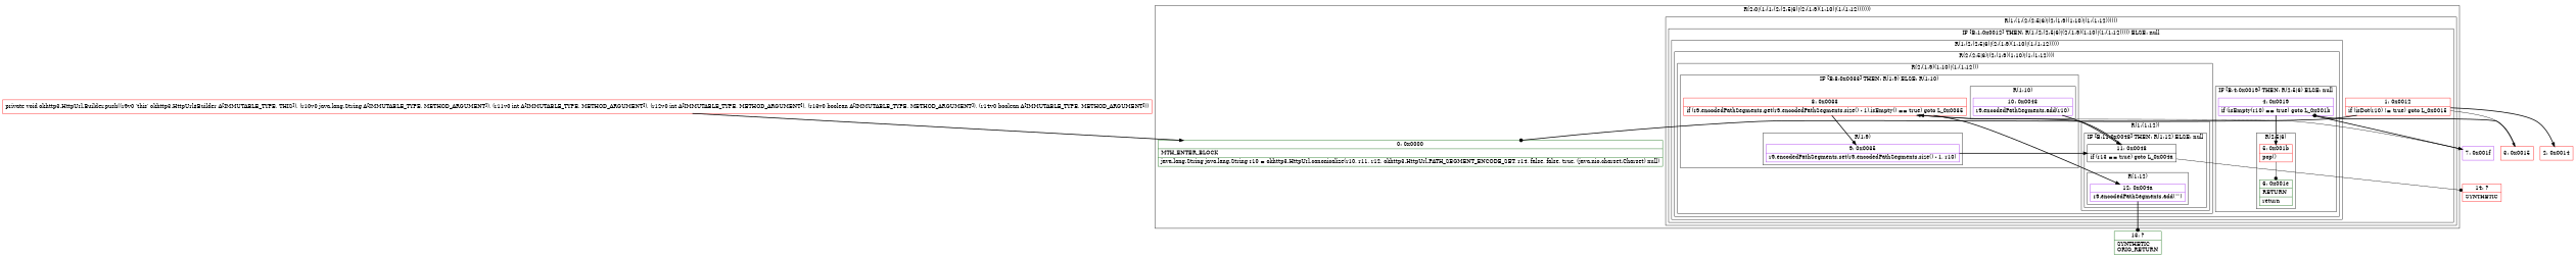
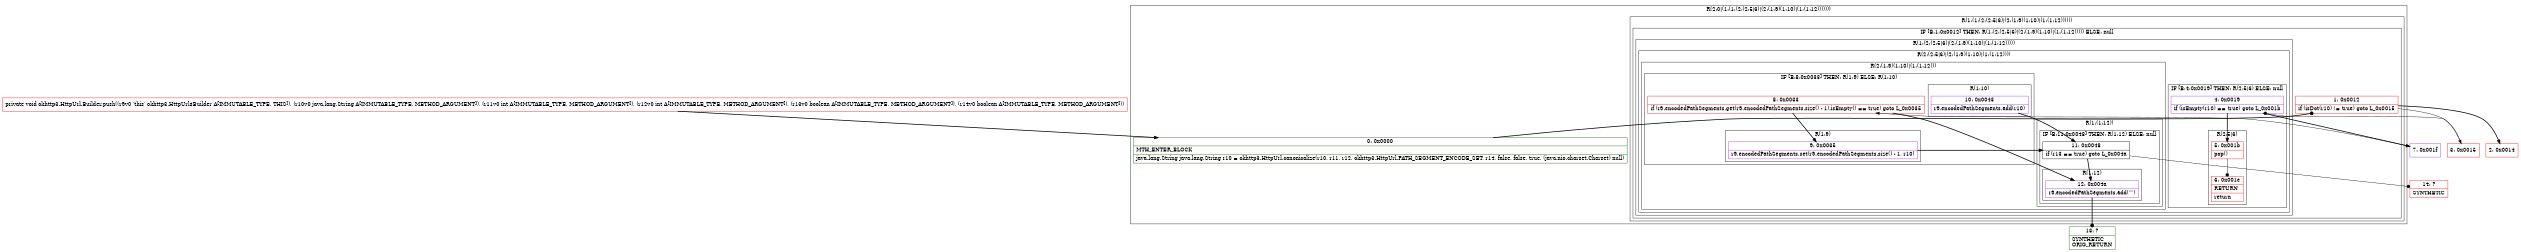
  digraph {
    node [color=red shape=record]
    edge [arrowhead=normal style=bold]
    n1 [label="{5\:\ 0x001b|pop()\l}"]
-   n2 [color=darkgreen label="{6\:\ 0x001e|RETURN\l|return\l}"]
+   n2 [label="{6\:\ 0x001e|RETURN\l|return\l}"]
    n3 [color=purple label="{4\:\ 0x0019|if (isEmpty(r10) == true) goto L_0x001b\l}"]
    n4 [color=purple label="{9\:\ 0x0035|r9.encodedPathSegments.set(r9.encodedPathSegments.size() \- 1, r10)\l}"]
    n5 [color=purple label="{10\:\ 0x0043|r9.encodedPathSegments.add(r10)\l}"]
    n6 [label="{8\:\ 0x0033|if (r9.encodedPathSegments.get(r9.encodedPathSegments.size() \- 1).isEmpty() == true) goto L_0x0035\l}"]
    n7 [color=purple label="{12\:\ 0x004a|r9.encodedPathSegments.add(\"\")\l}"]
    n8 [color=black label="{11\:\ 0x0048|if (r13 == true) goto L_0x004a\l}"]
    n9 [label="{1\:\ 0x0012|if (isDot(r10) != true) goto L_0x0015\l}"]
    n10 [color=darkgreen label="{0\:\ 0x0000|MTH_ENTER_BLOCK\l|java.lang.String java.lang.String r10 = okhttp3.HttpUrl.canonicalize(r10, r11, r12, okhttp3.HttpUrl.PATH_SEGMENT_ENCODE_SET, r14, false, false, true, (java.nio.charset.Charset) null)\l}"]
    n11 [color=purple label="{7\:\ 0x001f}"]
    n12 [color=darkgreen label="{13\:\ ?|SYNTHETIC\lORIG_RETURN\l}"]
    n13 [label="{14\:\ ?|SYNTHETIC\l}"]
    n14 [label="{2\:\ 0x0014}"]
    n15 [label="{3\:\ 0x0015}"]
    n16 [label="{private void okhttp3.HttpUrl.Builder.push((r9v0 'this' okhttp3.HttpUrl$Builder A[IMMUTABLE_TYPE, THIS]), (r10v0 java.lang.String A[IMMUTABLE_TYPE, METHOD_ARGUMENT]), (r11v0 int A[IMMUTABLE_TYPE, METHOD_ARGUMENT]), (r12v0 int A[IMMUTABLE_TYPE, METHOD_ARGUMENT]), (r13v0 boolean A[IMMUTABLE_TYPE, METHOD_ARGUMENT]), (r14v0 boolean A[IMMUTABLE_TYPE, METHOD_ARGUMENT])) }"]
    subgraph cluster_1 {
      label="R(2:0|(1:(1:(2:(2:5|6)|(2:(1:9)(1:10)|(1:(1:12)))))))"
      n10
      subgraph cluster_2 {
        label="R(1:(1:(2:(2:5|6)|(2:(1:9)(1:10)|(1:(1:12))))))"
        subgraph cluster_3 {
          label="IF [B:1:0x0012] THEN: R(1:(2:(2:5|6)|(2:(1:9)(1:10)|(1:(1:12))))) ELSE: null"
          n9
          subgraph cluster_4 {
            label="R(1:(2:(2:5|6)|(2:(1:9)(1:10)|(1:(1:12)))))"
            subgraph cluster_5 {
              label="R(2:(2:5|6)|(2:(1:9)(1:10)|(1:(1:12))))"
              subgraph cluster_6 {
                label="IF [B:4:0x0019] THEN: R(2:5|6) ELSE: null"
                n3
                subgraph cluster_7 {
                  label="R(2:5|6)"
                  n1
                  n2
                }
              }
              subgraph cluster_8 {
                label="R(2:(1:9)(1:10)|(1:(1:12)))"
                subgraph cluster_9 {
                  label="IF [B:8:0x0033] THEN: R(1:9) ELSE: R(1:10)"
                  n6
                  subgraph cluster_10 {
                    label="R(1:9)"
                    n4
                  }
                  subgraph cluster_11 {
                    label="R(1:10)"
                    n5
                  }
                }
                subgraph cluster_12 {
                  label="R(1:(1:12))"
                  subgraph cluster_13 {
                    label="IF [B:11:0x0048] THEN: R(1:12) ELSE: null"
                    n8
                    subgraph cluster_14 {
                      label="R(1:12)"
                      n7
                    }
                  }
                }
              }
            }
          }
        }
      }
    }
    n1 -> n2 [arrowhead=dot style=solid]
    n3 -> n1
    n3 -> n11
    n4 -> n8
    n5 -> n8
    n6 -> n4
    n6 -> n7
    n7 -> n12 [arrowhead=dot]
-   n8 -> n6
+   n8 -> n7
    n8 -> n13 [arrowhead=dot style=solid]
    n9 -> n14
    n9 -> n15 [style=solid]
-   n9 -> n10 [arrowhead=dot]
+   n10 -> n9 [arrowhead=dot]
    n11 -> n6 [style=solid]
-   n15 -> n3 [arrowhead=dot]
+   n15 -> n3 [arrowhead=dot style=solid]
    n16 -> n10
  }
